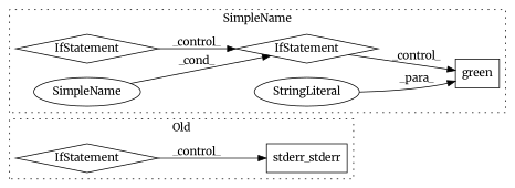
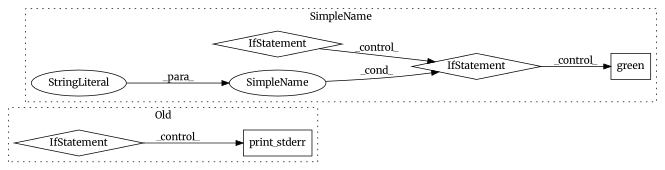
  digraph {
    fontname=Merriweather
    rankdir=LR
    node [a=25 fontname=Merriweather l="4,2" shape=diamond]
    edge [fontname=Merriweather]
-   n1 [a=32 l="13,1" label=stderr_stderr s="6392,6418" shape=box]
+   n1 [a=32 l="13,1" label=print_stderr s="6392,6418" shape=box]
    n2 [label=IfStatement s="6355,6372"]
    n3 [a=32 l="6,1" label=green s="7867,7876" shape=box]
    n4 [label=IfStatement s="7636,7764"]
    n5 [label=IfStatement s="7417,7548"]
    n6 [a=42 label=SimpleName shape=ellipse l=""]
    n7 [a=45 l=3 label=StringLiteral s=7873 shape=ellipse]
    subgraph cluster_1 {
      label=Old
      style=dotted
      n1
      n2
    }
    subgraph cluster_2 {
      label=SimpleName
      style=dotted
      n3
      n4
      n5
      n6
      n7
    }
    n2 -> n1 [label=_control_]
    n4 -> n3 [label=_control_]
    n5 -> n4 [label=_control_]
    n6 -> n4 [label=_cond_]
-   n7 -> n3 [label=_para_]
+   n7 -> n6 [label=_para_]
  }
